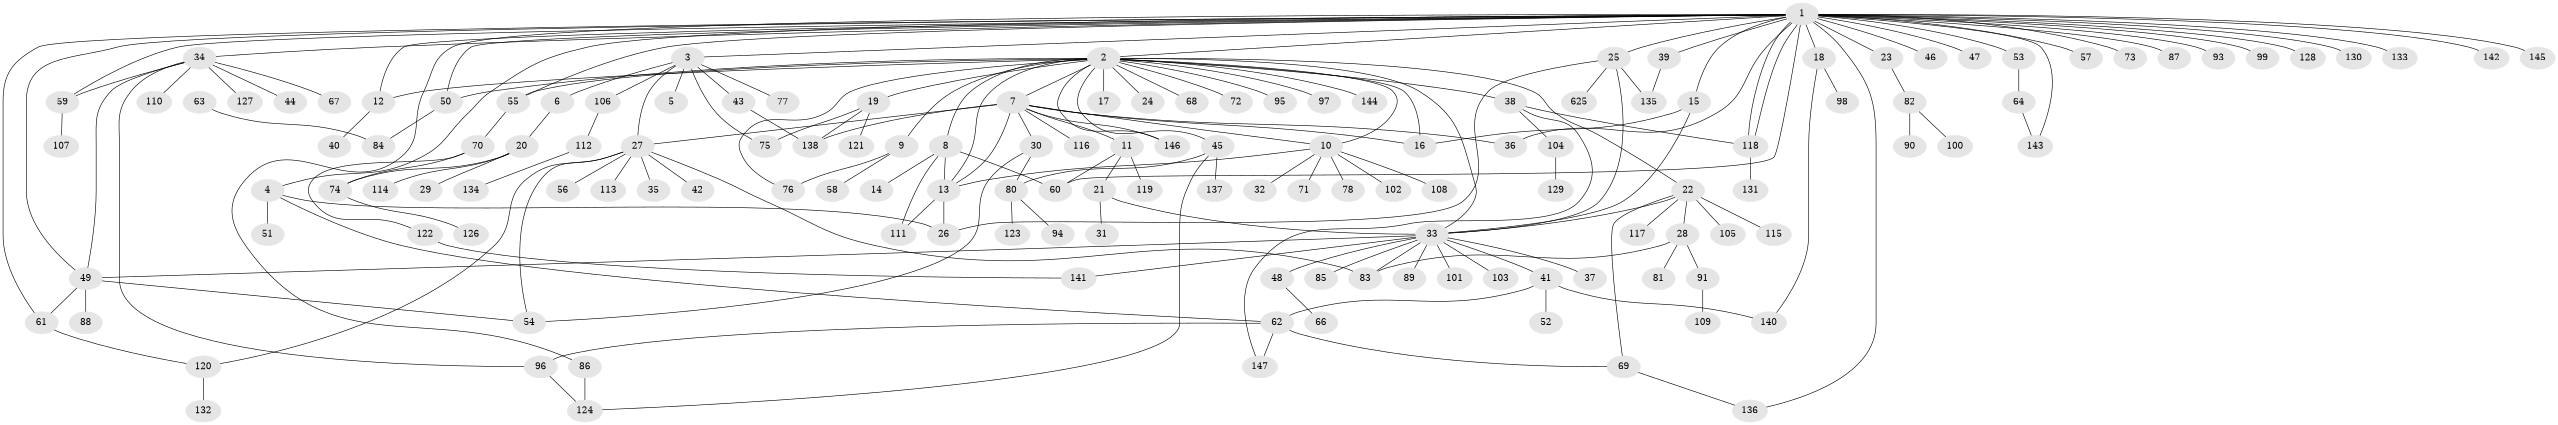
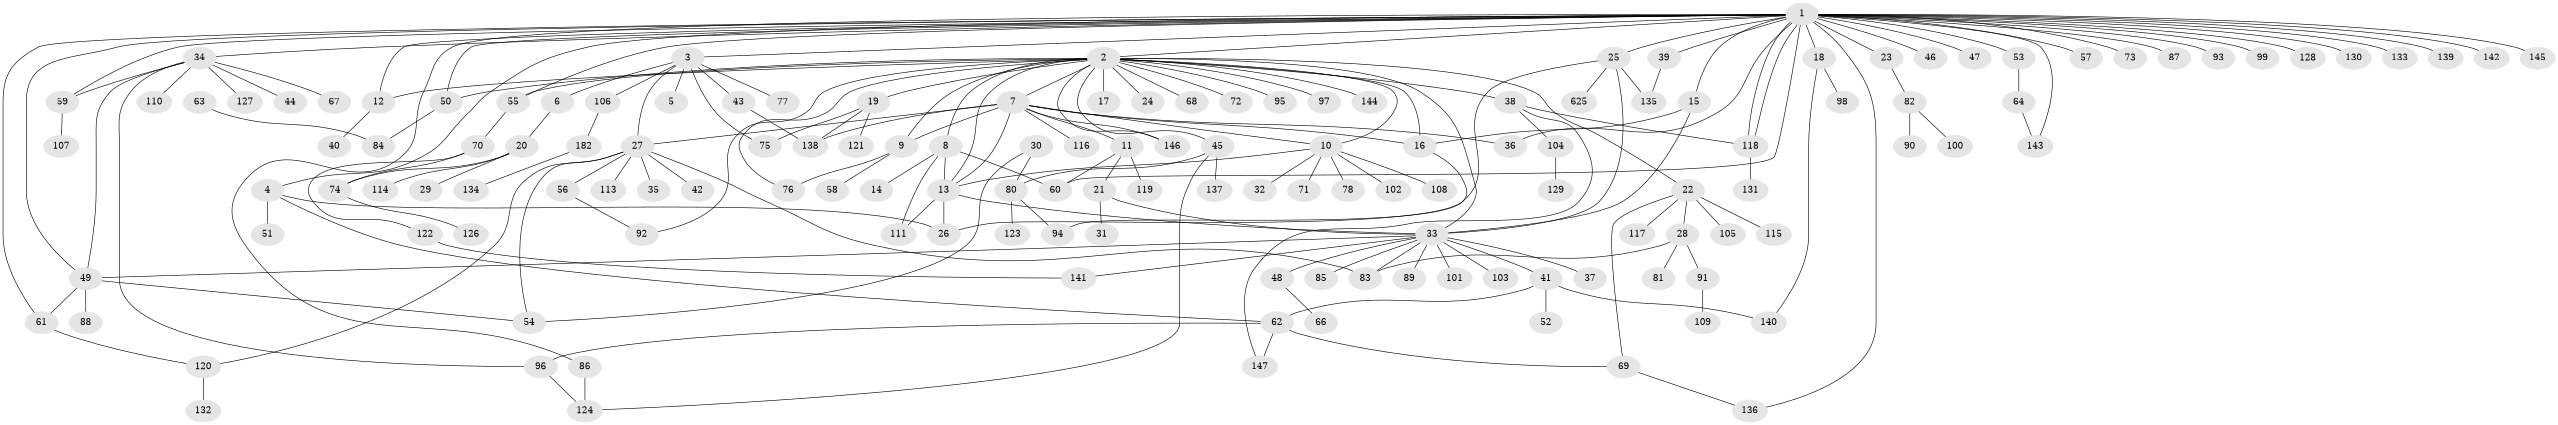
  graph {
    node [color=gray90 style=filled]
    1
    2
    3
    4
    12
    15
    18
    23
    25
    34
    36
    39
    46
    47
    49
    50
    53
    55
    57
    59
    60
    61
    73
    86
    87
    93
    99
    118
    128
    130
    133
    136
+   139
    142
    143
    145
    7
    8
    9
    10
    13
    16
    17
    19
    22
    24
    33
    38
    45
    68
    72
    76
+   92
    95
    97
    144
    146
    5
    6
    27
    43
    75
    77
    106
    26
    51
    62
    40
    98
    140
    82
    n72 [label=625]
    135
    44
    67
    96
    110
    127
    54
    88
    84
    64
    70
    107
    120
    124
    131
    11
    30
    116
    138
    14
    111
    58
    32
    71
    78
    102
    108
    94
    121
    28
    69
    105
    115
    117
    83
    37
    41
    48
    85
    89
    101
    103
    141
    104
    147
    80
    137
    20
    35
    42
    56
    113
-   112
+   112 [label=182]
    29
    74
    114
    21
    119
    31
    126
    81
    91
    90
    100
    132
    109
    123
    52
    66
    129
    122
    63
    134
    1 -- 2
    1 -- 3
    1 -- 4
    1 -- 12
    1 -- 15
    1 -- 18
    1 -- 23
    1 -- 25
    1 -- 34
    1 -- 36
    1 -- 39
    1 -- 46
    1 -- 47
    1 -- 49
    1 -- 50
    1 -- 53
    1 -- 55
    1 -- 57
    1 -- 59
    1 -- 60
    1 -- 61
    1 -- 73
    1 -- 86
    1 -- 87
    1 -- 93
    1 -- 99
    1 -- 118
    1 -- 118
    1 -- 128
    1 -- 130
    1 -- 133
    1 -- 136
+   1 -- 139
    1 -- 142
    1 -- 143
    1 -- 145
    2 -- 12
    2 -- 50
    2 -- 55
    2 -- 7
    2 -- 8
    2 -- 9
    2 -- 10
    2 -- 13
    2 -- 16
    2 -- 17
    2 -- 19
    2 -- 22
    2 -- 24
    2 -- 33
    2 -- 38
    2 -- 45
    2 -- 68
    2 -- 72
    2 -- 76
+   2 -- 92
    2 -- 95
    2 -- 97
    2 -- 144
    2 -- 146
    3 -- 5
    3 -- 6
    3 -- 27
    3 -- 43
    3 -- 75
    3 -- 77
    3 -- 106
    4 -- 26
    4 -- 51
    4 -- 62
    12 -- 40
    15 -- 16
    15 -- 33
    18 -- 98
    18 -- 140
    23 -- 82
    25 -- 33
    25 -- 26
    25 -- n72
    25 -- 135
    34 -- 49
    34 -- 59
    34 -- 44
    34 -- 67
    34 -- 96
    34 -- 110
    34 -- 127
    39 -- 135
    49 -- 61
    49 -- 54
    49 -- 88
    50 -- 84
    53 -- 64
    55 -- 70
    59 -- 107
    61 -- 120
    86 -- 124
    118 -- 131
    7 -- 36
    7 -- 10
    7 -- 13
    7 -- 16
    7 -- 146
    7 -- 27
    7 -- 11
-   7 -- 30
+   7 -- 9
    7 -- 116
    7 -- 138
    8 -- 60
    8 -- 13
    8 -- 14
    8 -- 111
    9 -- 76
    9 -- 58
    10 -- 13
    10 -- 32
    10 -- 71
    10 -- 78
    10 -- 102
    10 -- 108
    13 -- 26
    13 -- 111
+   16 -- 94
    19 -- 75
    19 -- 138
    19 -- 121
-   22 -- 33
+   13 -- 33
    22 -- 28
    22 -- 69
    22 -- 105
    22 -- 115
    22 -- 117
    33 -- 49
    33 -- 83
    33 -- 37
    33 -- 41
    33 -- 48
    33 -- 85
    33 -- 89
    33 -- 101
    33 -- 103
    33 -- 141
    38 -- 118
    38 -- 104
    38 -- 147
    45 -- 124
    45 -- 80
    45 -- 137
    6 -- 20
    27 -- 54
    27 -- 120
    27 -- 83
    27 -- 35
    27 -- 42
    27 -- 56
    27 -- 113
    43 -- 138
    106 -- 112
    62 -- 96
    62 -- 69
    62 -- 147
    82 -- 90
    82 -- 100
    96 -- 124
    64 -- 143
    70 -- 74
    70 -- 122
    120 -- 132
    11 -- 60
    11 -- 21
    11 -- 119
    30 -- 54
    30 -- 80
    28 -- 83
    28 -- 81
    28 -- 91
    69 -- 136
    41 -- 62
    41 -- 140
    41 -- 52
    48 -- 66
    104 -- 129
    80 -- 94
    80 -- 123
    20 -- 29
    20 -- 74
    20 -- 114
+   56 -- 92
    112 -- 134
    74 -- 126
    21 -- 33
    21 -- 31
    91 -- 109
    122 -- 141
    63 -- 84
  }
